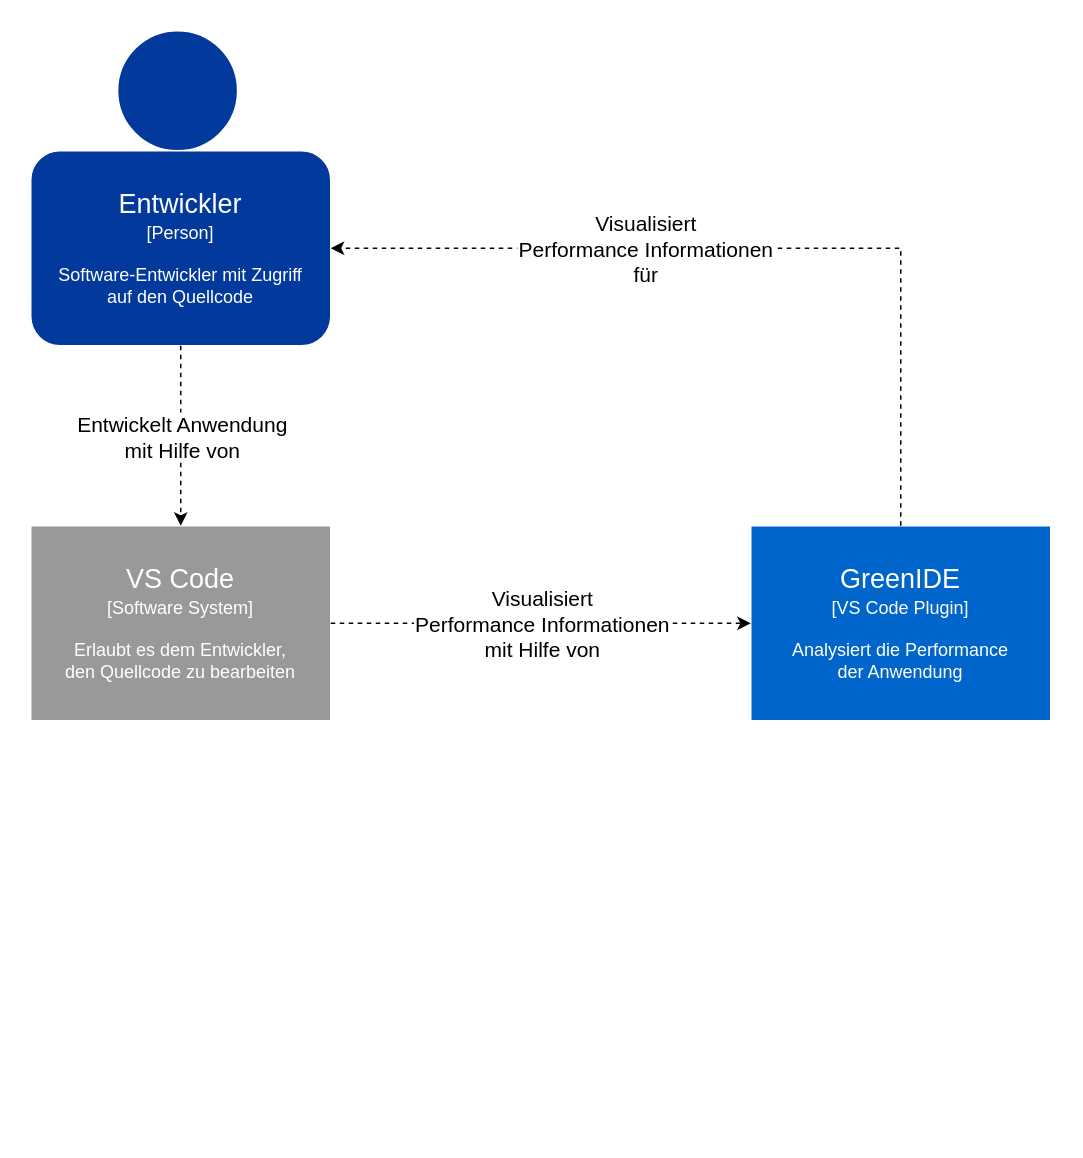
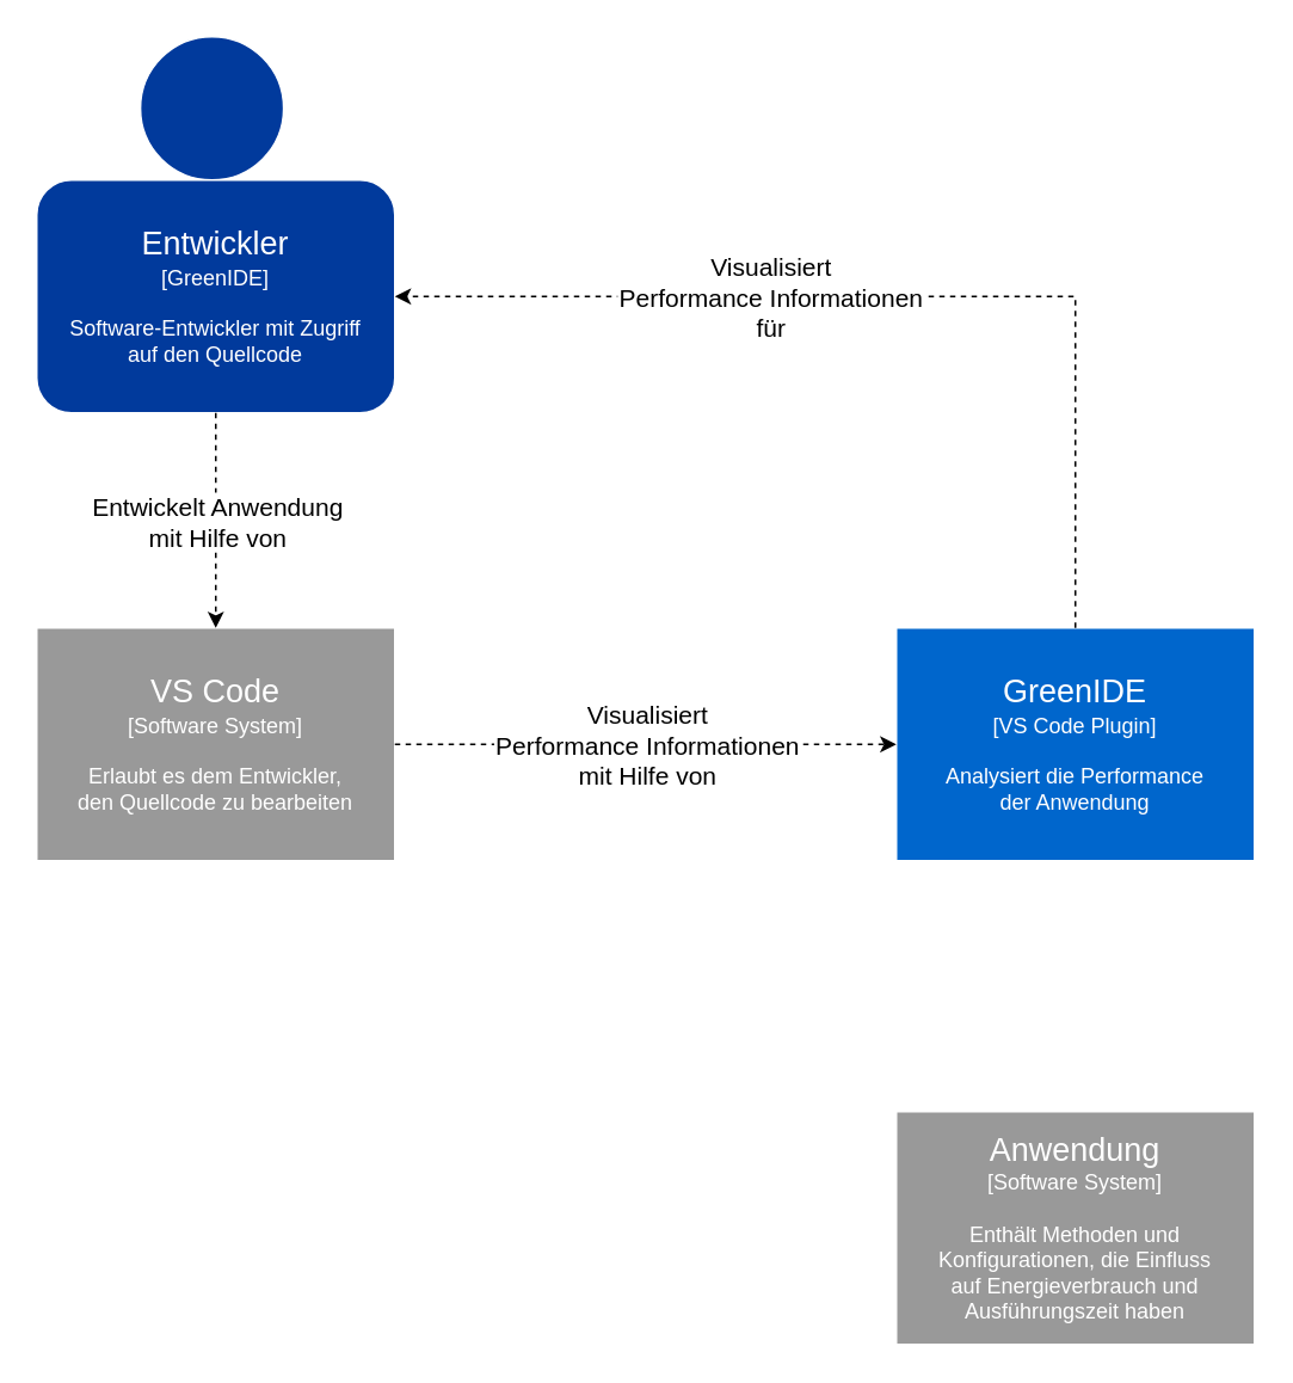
  <mxCell id="0" />
  <mxCell id="1" parent="0" />
  <mxCell id="2" value="" style="group" parent="1" vertex="1" connectable="0"><mxGeometry x="20" y="20" width="200" height="210" as="geometry" /></mxCell>
  <mxCell id="3" value="" style="ellipse;whiteSpace=wrap;html=1;aspect=fixed;fillColor=#013A9C;strokeColor=#FFFFFF;" parent="2" vertex="1"><mxGeometry x="57.895" width="80" height="80" as="geometry" /></mxCell>
- <mxCell id="4" value="&lt;font&gt;&lt;font color=&quot;#ffffff&quot;&gt;&lt;span style=&quot;font-size: 18px&quot;&gt;Entwickler&lt;/span&gt;&lt;br&gt;&lt;font style=&quot;font-size: 12px&quot;&gt;[Person]&lt;br&gt;&lt;/font&gt;&lt;br&gt;Software-Entwickler mit Zugriff&lt;br&gt;auf den Quellcode&lt;/font&gt;&lt;br&gt;&lt;/font&gt;" style="rounded=1;whiteSpace=wrap;html=1;fillColor=#013A9C;strokeColor=#FFFFFF;" parent="2" vertex="1"><mxGeometry y="80" width="200" height="130" as="geometry" /></mxCell>
+ <mxCell id="4" value="&lt;font&gt;&lt;font color=&quot;#ffffff&quot;&gt;&lt;span style=&quot;font-size: 18px&quot;&gt;Entwickler&lt;/span&gt;&lt;br&gt;&lt;font style=&quot;font-size: 12px&quot;&gt;[GreenIDE]&lt;br&gt;&lt;/font&gt;&lt;br&gt;Software-Entwickler mit Zugriff&lt;br&gt;auf den Quellcode&lt;/font&gt;&lt;br&gt;&lt;/font&gt;" style="rounded=1;whiteSpace=wrap;html=1;fillColor=#013A9C;strokeColor=#FFFFFF;" parent="2" vertex="1"><mxGeometry y="80" width="200" height="130" as="geometry" /></mxCell>
  <mxCell id="5" value="&lt;font color=&quot;#ffffff&quot;&gt;&lt;font style=&quot;font-size: 18px&quot;&gt;VS Code&lt;/font&gt;&lt;br&gt;[Software System]&lt;br&gt;&lt;br&gt;Erlaubt es dem Entwickler,&lt;br&gt;den Quellcode zu bearbeiten&lt;br&gt;&lt;/font&gt;" style="rounded=0;whiteSpace=wrap;html=1;strokeColor=#FFFFFF;fillColor=#999999;" parent="1" vertex="1"><mxGeometry x="20" y="350" width="200" height="130" as="geometry" /></mxCell>
  <mxCell id="6" value="" style="endArrow=classic;html=1;rounded=0;edgeStyle=orthogonalEdgeStyle;exitX=0.5;exitY=1;exitDx=0;exitDy=0;entryX=0.5;entryY=0;entryDx=0;entryDy=0;dashed=1;" parent="1" source="4" target="5" edge="1"><mxGeometry relative="1" as="geometry"><mxPoint x="190" y="270" as="sourcePoint" /><mxPoint x="290" y="270" as="targetPoint" /></mxGeometry></mxCell>
  <mxCell id="7" value="&lt;font style=&quot;font-size: 14px&quot;&gt;Entwickelt Anwendung&lt;br&gt;mit Hilfe von&lt;/font&gt;" style="edgeLabel;resizable=0;html=1;align=center;verticalAlign=middle;strokeColor=#FFFFFF;fillColor=#0066CC;labelBorderColor=none;" parent="6" connectable="0" vertex="1"><mxGeometry relative="1" as="geometry" /></mxCell>
  <mxCell id="8" value="&lt;font color=&quot;#ffffff&quot;&gt;&lt;font style=&quot;font-size: 18px&quot;&gt;GreenIDE&lt;/font&gt;&lt;br&gt;[VS Code Plugin]&lt;br&gt;&lt;br&gt;Analysiert die Performance&lt;br&gt;der Anwendung&lt;br&gt;&lt;/font&gt;" style="rounded=0;whiteSpace=wrap;html=1;strokeColor=#FFFFFF;fillColor=#0066CC;" parent="1" vertex="1"><mxGeometry x="500" y="350" width="200" height="130" as="geometry" /></mxCell>
  <mxCell id="9" value="" style="endArrow=classic;html=1;rounded=0;edgeStyle=orthogonalEdgeStyle;exitX=1;exitY=0.5;exitDx=0;exitDy=0;entryX=0;entryY=0.5;entryDx=0;entryDy=0;dashed=1;" parent="1" source="5" target="8" edge="1"><mxGeometry relative="1" as="geometry"><mxPoint x="380" y="380" as="sourcePoint" /><mxPoint x="380" y="500" as="targetPoint" /></mxGeometry></mxCell>
  <mxCell id="10" value="&lt;span style=&quot;font-size: 14px&quot;&gt;Visualisiert&lt;br&gt;Performance Informationen&lt;br&gt;mit Hilfe von&lt;br&gt;&lt;/span&gt;" style="edgeLabel;resizable=0;html=1;align=center;verticalAlign=middle;strokeColor=#FFFFFF;fillColor=#0066CC;labelBorderColor=#FFFFFF;" parent="9" connectable="0" vertex="1"><mxGeometry relative="1" as="geometry" /></mxCell>
  <mxCell id="11" value="" style="endArrow=classic;html=1;rounded=0;edgeStyle=orthogonalEdgeStyle;exitX=0.5;exitY=0;exitDx=0;exitDy=0;entryX=1;entryY=0.5;entryDx=0;entryDy=0;dashed=1;" parent="1" source="8" target="4" edge="1"><mxGeometry relative="1" as="geometry"><mxPoint x="320" y="170" as="sourcePoint" /><mxPoint x="600" y="170" as="targetPoint" /></mxGeometry></mxCell>
  <mxCell id="12" value="&lt;span style=&quot;font-size: 14px&quot;&gt;Visualisiert&lt;br&gt;Performance Informationen&lt;br&gt;für&lt;br&gt;&lt;/span&gt;" style="edgeLabel;resizable=0;html=1;align=center;verticalAlign=middle;strokeColor=#FFFFFF;fillColor=#0066CC;labelBorderColor=#FFFFFF;" parent="11" connectable="0" vertex="1"><mxGeometry relative="1" as="geometry"><mxPoint x="-73" as="offset" /></mxGeometry></mxCell>
+ <mxCell id="13" value="&lt;font color=&quot;#ffffff&quot;&gt;&lt;font style=&quot;font-size: 18px&quot;&gt;Anwendung&lt;/font&gt;&lt;br&gt;[Software System]&lt;br&gt;&lt;br&gt;Enthält Methoden und&lt;br&gt;Konfigurationen, die Einfluss&lt;br&gt;auf Energieverbrauch und&lt;br&gt;Ausführungszeit haben&lt;br&gt;&lt;/font&gt;" style="rounded=0;whiteSpace=wrap;html=1;strokeColor=#FFFFFF;fillColor=#999999;" parent="1" vertex="1"><mxGeometry x="500" y="620" width="200" height="130" as="geometry" /></mxCell>
